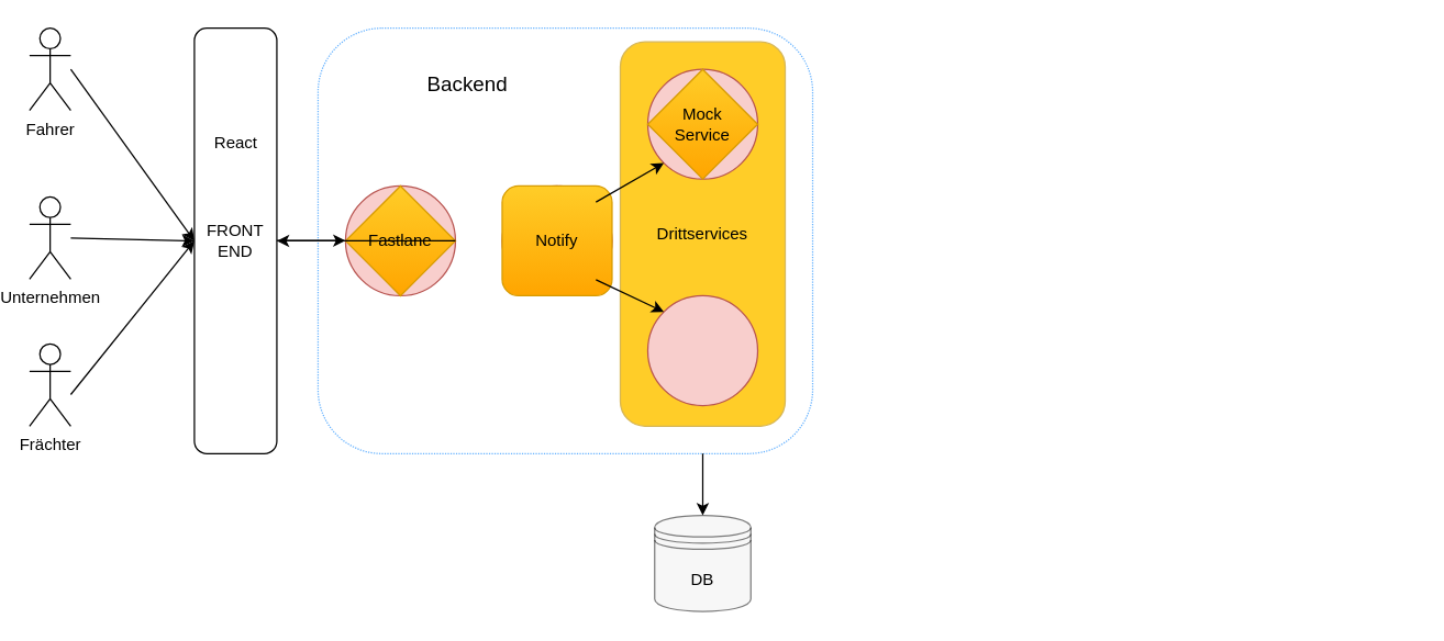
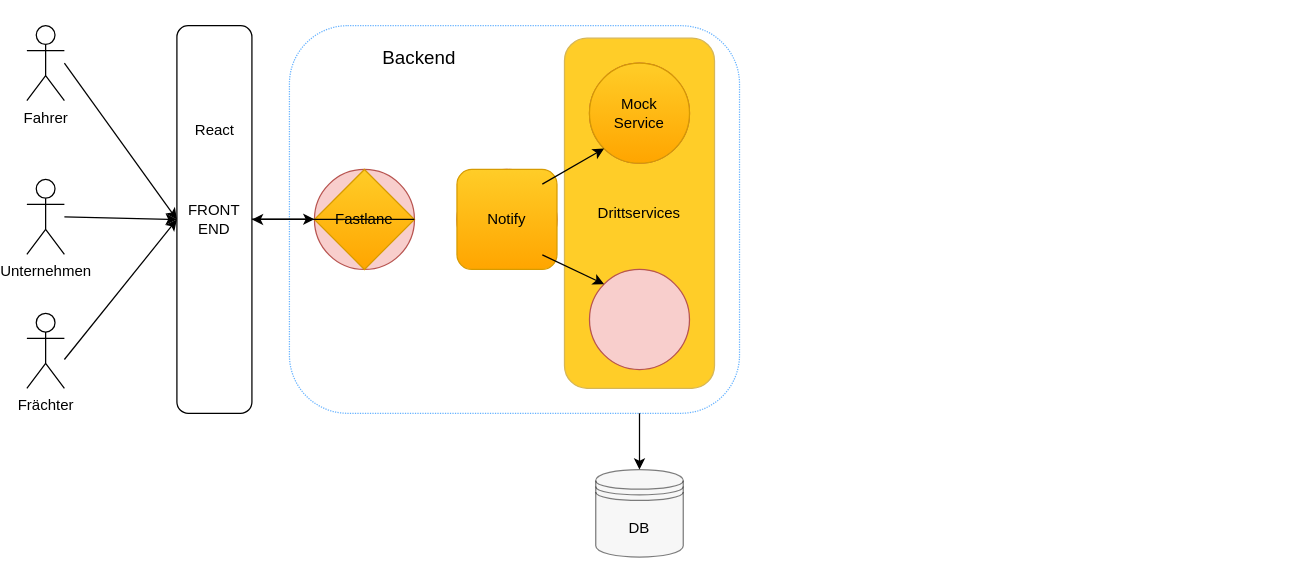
  <mxCell id="0" />
  <mxCell id="1" parent="0" />
  <mxCell id="2" value="" style="rounded=1;whiteSpace=wrap;html=1;fillColor=none;dashed=1;dashPattern=1 1;strokeColor=#66B2FF;" vertex="1" parent="1"><mxGeometry x="230" y="20" width="360" height="310" as="geometry" /></mxCell>
  <mxCell id="3" value="DB" style="shape=datastore;whiteSpace=wrap;html=1;fillColor=#eff0f0;opacity=50;" vertex="1" parent="1"><mxGeometry x="475" y="375" width="70" height="70" as="geometry" /></mxCell>
  <mxCell id="4" value="" style="shape=image;html=1;verticalAlign=top;verticalLabelPosition=bottom;labelBackgroundColor=#ffffff;imageAspect=0;aspect=fixed;image=https://cdn1.iconfinder.com/data/icons/ionicons-fill-vol-2/512/logo-docker-128.png;fillColor=#eff0f0;" vertex="1" parent="1"><mxGeometry x="900" y="109" width="128" height="128" as="geometry" /></mxCell>
  <mxCell id="5" value="Unternehmen" style="shape=umlActor;verticalLabelPosition=bottom;verticalAlign=top;html=1;outlineConnect=0;" vertex="1" parent="1"><mxGeometry x="20" y="143" width="30" height="60" as="geometry" /></mxCell>
  <mxCell id="6" value="Fahrer" style="shape=umlActor;verticalLabelPosition=bottom;verticalAlign=top;html=1;outlineConnect=0;" vertex="1" parent="1"><mxGeometry x="20" y="20" width="30" height="60" as="geometry" /></mxCell>
  <mxCell id="7" value="Frächter" style="shape=umlActor;verticalLabelPosition=bottom;verticalAlign=top;html=1;outlineConnect=0;" vertex="1" parent="1"><mxGeometry x="20" y="250" width="30" height="60" as="geometry" /></mxCell>
  <mxCell id="8" value="" style="group" vertex="1" connectable="0" parent="1"><mxGeometry x="470" y="50" width="100" height="260" as="geometry" /></mxCell>
  <mxCell id="9" value="Drittservices" style="rounded=1;whiteSpace=wrap;html=1;fillColor=#ffcd28;strokeColor=#d6b656;" vertex="1" parent="8"><mxGeometry x="-20" y="-20" width="120" height="280" as="geometry" /></mxCell>
  <mxCell id="10" value="" style="ellipse;whiteSpace=wrap;html=1;aspect=fixed;fillColor=#f8cecc;strokeColor=#b85450;" vertex="1" parent="8"><mxGeometry width="80" height="80" as="geometry" /></mxCell>
- <mxCell id="11" value="Mock&lt;br&gt;Service" style="rhombus;whiteSpace=wrap;html=1;fillColor=#ffcd28;gradientColor=#ffa500;strokeColor=#d79b00;" vertex="1" parent="8"><mxGeometry width="80" height="80" as="geometry" /></mxCell>
+ <mxCell id="11" value="Mock&lt;br&gt;Service" style="ellipse;whiteSpace=wrap;html=1;fillColor=#ffcd28;gradientColor=#ffa500;strokeColor=#d79b00;" vertex="1" parent="8"><mxGeometry width="80" height="80" as="geometry" /></mxCell>
  <mxCell id="12" value="" style="group" vertex="1" connectable="0" parent="1"><mxGeometry x="470" y="215" width="80" height="80" as="geometry" /></mxCell>
  <mxCell id="13" value="" style="ellipse;whiteSpace=wrap;html=1;aspect=fixed;fillColor=#f8cecc;strokeColor=#b85450;" vertex="1" parent="12"><mxGeometry width="80" height="80" as="geometry" /></mxCell>
  <mxCell id="14" value="" style="group" vertex="1" connectable="0" parent="1"><mxGeometry x="364" y="135" width="80" height="80" as="geometry" /></mxCell>
  <mxCell id="15" value="" style="ellipse;whiteSpace=wrap;html=1;aspect=fixed;fillColor=#f8cecc;strokeColor=#b85450;" vertex="1" parent="14"><mxGeometry width="80" height="80" as="geometry" /></mxCell>
  <mxCell id="16" value="Notify" style="whiteSpace=wrap;html=1;fillColor=#ffcd28;gradientColor=#ffa500;strokeColor=#d79b00;rounded=1;" vertex="1" parent="14"><mxGeometry width="80" height="80" as="geometry" /></mxCell>
  <mxCell id="17" value="" style="group" vertex="1" connectable="0" parent="1"><mxGeometry x="250" y="135" width="80" height="80" as="geometry" /></mxCell>
  <mxCell id="18" value="" style="ellipse;whiteSpace=wrap;html=1;aspect=fixed;fillColor=#f8cecc;strokeColor=#b85450;" vertex="1" parent="17"><mxGeometry width="80" height="80" as="geometry" /></mxCell>
  <mxCell id="19" value="Fastlane" style="rhombus;whiteSpace=wrap;html=1;fillColor=#ffcd28;gradientColor=#ffa500;strokeColor=#d79b00;" vertex="1" parent="17"><mxGeometry width="80" height="80" as="geometry" /></mxCell>
  <mxCell id="20" value="FRONT&lt;br&gt;END" style="rounded=1;whiteSpace=wrap;html=1;strokeColor=#000000;fillColor=none;" vertex="1" parent="1"><mxGeometry x="140" y="20" width="60" height="310" as="geometry" /></mxCell>
- <mxCell id="21" value="&lt;font style=&quot;font-size: 15px;&quot;&gt;Backend&lt;/font&gt;" style="text;html=1;strokeColor=none;fillColor=none;align=center;verticalAlign=middle;whiteSpace=wrap;rounded=0;" vertex="1" parent="1"><mxGeometry x="309" y="45" width="60" height="30" as="geometry" /></mxCell>
+ <mxCell id="21" value="&lt;font style=&quot;font-size: 15px;&quot;&gt;Backend&lt;/font&gt;" style="text;html=1;strokeColor=none;fillColor=none;align=center;verticalAlign=middle;whiteSpace=wrap;rounded=0;" vertex="1" parent="1"><mxGeometry x="304" y="30" width="60" height="30" as="geometry" /></mxCell>
  <mxCell id="22" value="" style="endArrow=classic;html=1;rounded=0;exitX=1;exitY=0.5;exitDx=0;exitDy=0;entryX=0;entryY=0.5;entryDx=0;entryDy=0;" edge="1" parent="1"><mxGeometry width="50" height="50" relative="1" as="geometry"><mxPoint x="200" y="174.76" as="sourcePoint" /><mxPoint x="250" y="174.76" as="targetPoint" /></mxGeometry></mxCell>
  <mxCell id="23" value="" style="endArrow=classic;html=1;rounded=0;exitX=1;exitY=0.5;exitDx=0;exitDy=0;" edge="1" parent="1" source="19" target="20"><mxGeometry width="50" height="50" relative="1" as="geometry"><mxPoint x="329" y="174.76" as="sourcePoint" /><mxPoint x="379" y="174.76" as="targetPoint" /></mxGeometry></mxCell>
  <mxCell id="24" value="" style="endArrow=classic;html=1;rounded=0;exitX=1;exitY=0;exitDx=0;exitDy=0;entryX=0;entryY=1;entryDx=0;entryDy=0;" edge="1" parent="1" source="15" target="10"><mxGeometry width="50" height="50" relative="1" as="geometry"><mxPoint x="440" y="140" as="sourcePoint" /><mxPoint x="490" y="140" as="targetPoint" /></mxGeometry></mxCell>
  <mxCell id="25" value="" style="endArrow=classic;html=1;rounded=0;exitX=1;exitY=1;exitDx=0;exitDy=0;entryX=0;entryY=0;entryDx=0;entryDy=0;" edge="1" parent="1" source="15" target="13"><mxGeometry width="50" height="50" relative="1" as="geometry"><mxPoint x="440" y="209" as="sourcePoint" /><mxPoint x="490" y="180" as="targetPoint" /></mxGeometry></mxCell>
  <mxCell id="26" value="" style="endArrow=classic;html=1;rounded=0;entryX=0;entryY=0.5;entryDx=0;entryDy=0;" edge="1" parent="1" target="20"><mxGeometry width="50" height="50" relative="1" as="geometry"><mxPoint x="50" y="50" as="sourcePoint" /><mxPoint x="100" y="0" as="targetPoint" /></mxGeometry></mxCell>
  <mxCell id="27" value="" style="endArrow=classic;html=1;rounded=0;entryX=0;entryY=0.5;entryDx=0;entryDy=0;" edge="1" parent="1" target="20"><mxGeometry width="50" height="50" relative="1" as="geometry"><mxPoint x="50" y="173" as="sourcePoint" /><mxPoint x="100" y="130" as="targetPoint" /></mxGeometry></mxCell>
  <mxCell id="28" value="" style="endArrow=classic;html=1;rounded=0;entryX=0;entryY=0.5;entryDx=0;entryDy=0;" edge="1" parent="1" target="20"><mxGeometry width="50" height="50" relative="1" as="geometry"><mxPoint x="50" y="287" as="sourcePoint" /><mxPoint x="100" y="237" as="targetPoint" /></mxGeometry></mxCell>
  <mxCell id="29" value="" style="endArrow=classic;html=1;rounded=0;entryX=0.5;entryY=0;entryDx=0;entryDy=0;" edge="1" parent="1" target="3"><mxGeometry width="50" height="50" relative="1" as="geometry"><mxPoint x="510" y="330" as="sourcePoint" /><mxPoint x="560" y="280" as="targetPoint" /></mxGeometry></mxCell>
  <mxCell id="30" value="React" style="shape=image;html=1;verticalAlign=top;verticalLabelPosition=bottom;labelBackgroundColor=#ffffff;imageAspect=0;aspect=fixed;image=https://cdn1.iconfinder.com/data/icons/ionicons-fill-vol-2/512/logo-react-128.png" vertex="1" parent="1"><mxGeometry x="150" y="50" width="40" height="40" as="geometry" /></mxCell>
  <mxCell id="31" value="" style="shape=image;html=1;verticalAlign=top;verticalLabelPosition=bottom;labelBackgroundColor=#ffffff;imageAspect=0;aspect=fixed;image=https://cdn2.iconfinder.com/data/icons/boxicons-logos/24/bxl-spring-boot-128.png" vertex="1" parent="1"><mxGeometry x="250" y="21" width="48" height="48" as="geometry" /></mxCell>
